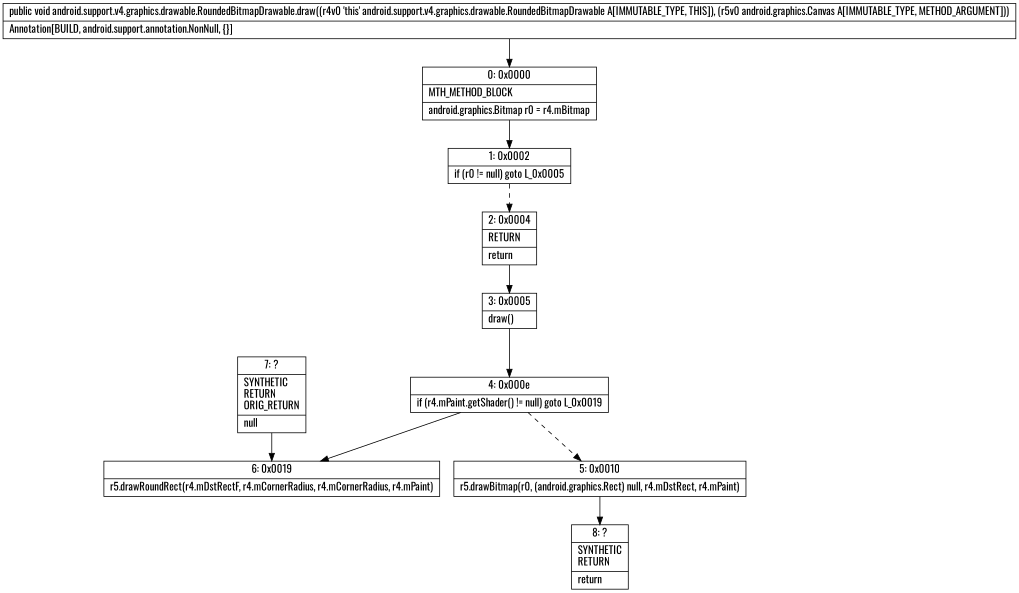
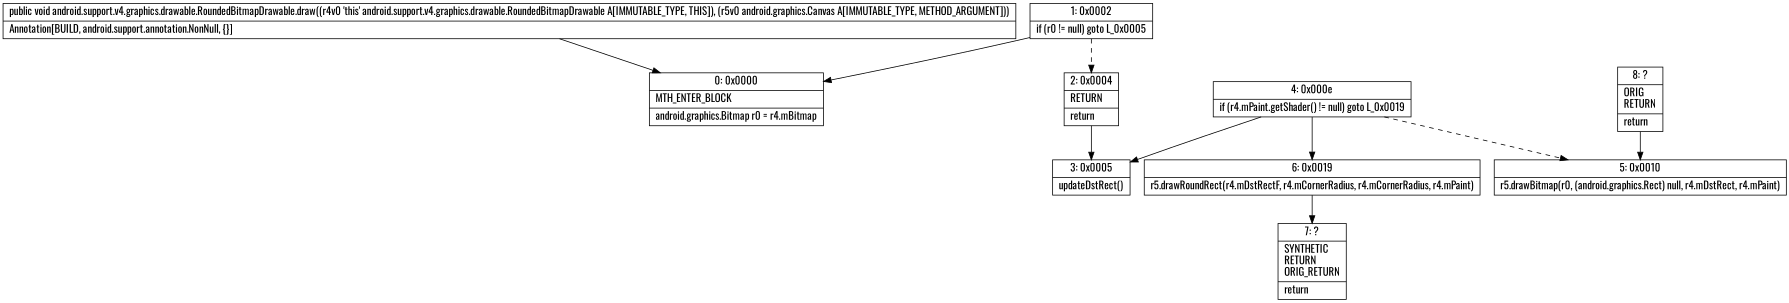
  digraph {
    fontname=Oswald
    node [fontname=Oswald shape=record]
    edge [fontname=Oswald]
-   n1 [label="{0\:\ 0x0000|MTH_METHOD_BLOCK\l|android.graphics.Bitmap r0 = r4.mBitmap\l}"]
+   n1 [label="{0\:\ 0x0000|MTH_ENTER_BLOCK\l|android.graphics.Bitmap r0 = r4.mBitmap\l}"]
    n2 [label="{1\:\ 0x0002|if (r0 != null) goto L_0x0005\l}"]
    n3 [label="{2\:\ 0x0004|RETURN\l|return\l}"]
-   n4 [label="{3\:\ 0x0005|draw()\l}"]
+   n4 [label="{3\:\ 0x0005|updateDstRect()\l}"]
    n5 [label="{4\:\ 0x000e|if (r4.mPaint.getShader() != null) goto L_0x0019\l}"]
    n6 [label="{5\:\ 0x0010|r5.drawBitmap(r0, (android.graphics.Rect) null, r4.mDstRect, r4.mPaint)\l}"]
    n7 [label="{6\:\ 0x0019|r5.drawRoundRect(r4.mDstRectF, r4.mCornerRadius, r4.mCornerRadius, r4.mPaint)\l}"]
-   n8 [label="{8\:\ ?|SYNTHETIC\lRETURN\l|return\l}"]
-   n9 [label="{7\:\ ?|SYNTHETIC\lRETURN\lORIG_RETURN\l|null\l}"]
+   n8 [label="{8\:\ ?|ORIG\lRETURN\l|return\l}"]
+   n9 [label="{7\:\ ?|SYNTHETIC\lRETURN\lORIG_RETURN\l|return\l}"]
    n10 [label="{public void android.support.v4.graphics.drawable.RoundedBitmapDrawable.draw((r4v0 'this' android.support.v4.graphics.drawable.RoundedBitmapDrawable A[IMMUTABLE_TYPE, THIS]), (r5v0 android.graphics.Canvas A[IMMUTABLE_TYPE, METHOD_ARGUMENT]))  | Annotation[BUILD, android.support.annotation.NonNull, \{\}]\l}"]
-   n1 -> n2
+   n2 -> n1
    n2 -> n3 [style=dashed]
    n3 -> n4
-   n4 -> n5
+   n5 -> n4
    n5 -> n6 [style=dashed]
    n5 -> n7
-   n6 -> n8
-   n9 -> n7
+   n8 -> n6
+   n7 -> n9
    n10 -> n1
  }
